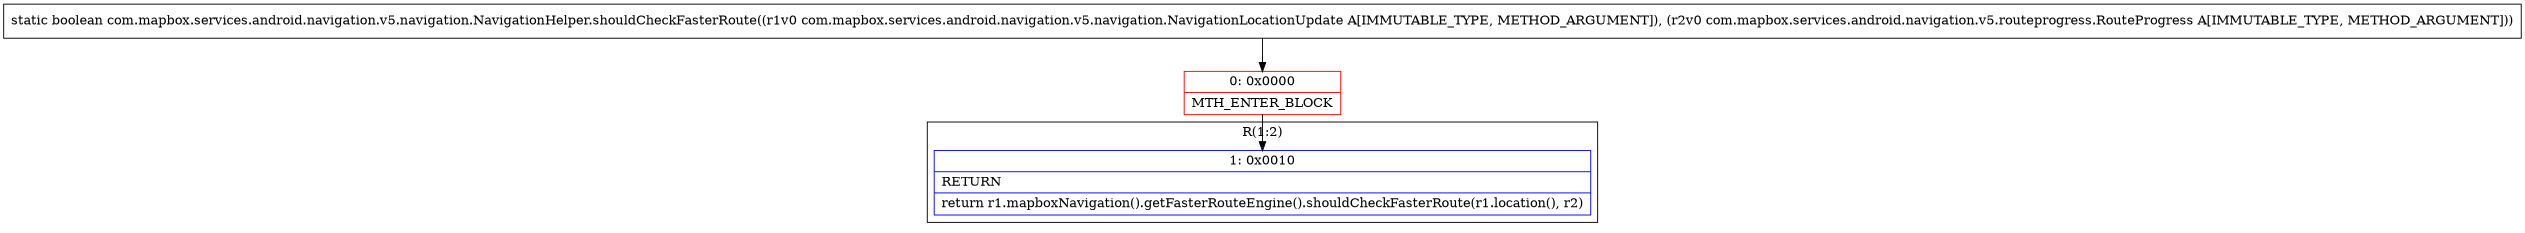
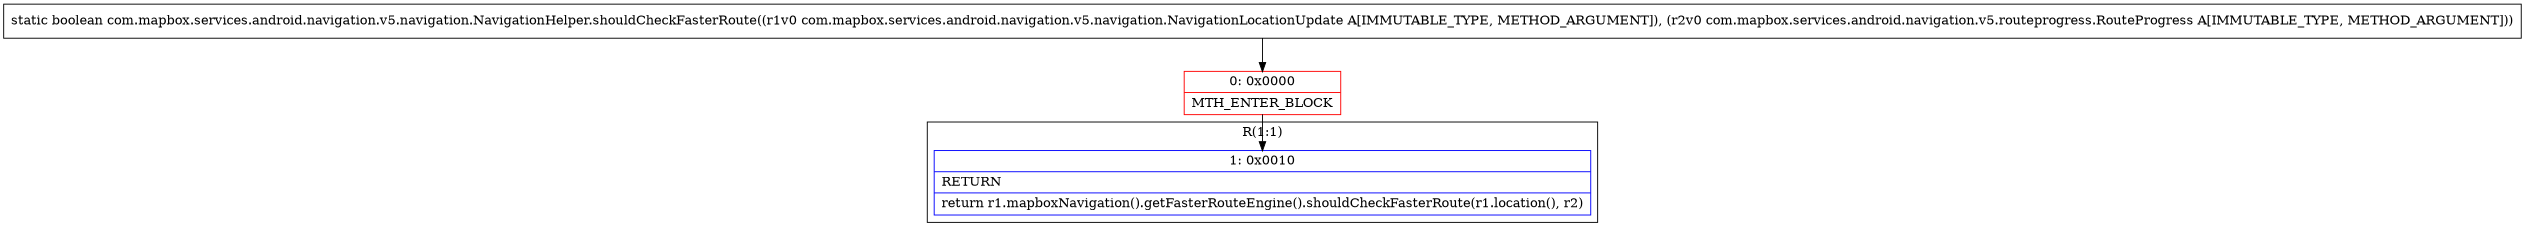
  digraph {
    node [shape=record]
    n1 [color=blue label="{1\:\ 0x0010|RETURN\l|return r1.mapboxNavigation().getFasterRouteEngine().shouldCheckFasterRoute(r1.location(), r2)\l}"]
    n2 [color=red label="{0\:\ 0x0000|MTH_ENTER_BLOCK\l}"]
    n3 [label="{static boolean com.mapbox.services.android.navigation.v5.navigation.NavigationHelper.shouldCheckFasterRoute((r1v0 com.mapbox.services.android.navigation.v5.navigation.NavigationLocationUpdate A[IMMUTABLE_TYPE, METHOD_ARGUMENT]), (r2v0 com.mapbox.services.android.navigation.v5.routeprogress.RouteProgress A[IMMUTABLE_TYPE, METHOD_ARGUMENT])) }"]
    subgraph cluster_1 {
-     label="R(1:2)"
+     label="R(1:1)"
      n1
    }
    n2 -> n1
    n3 -> n2
  }
